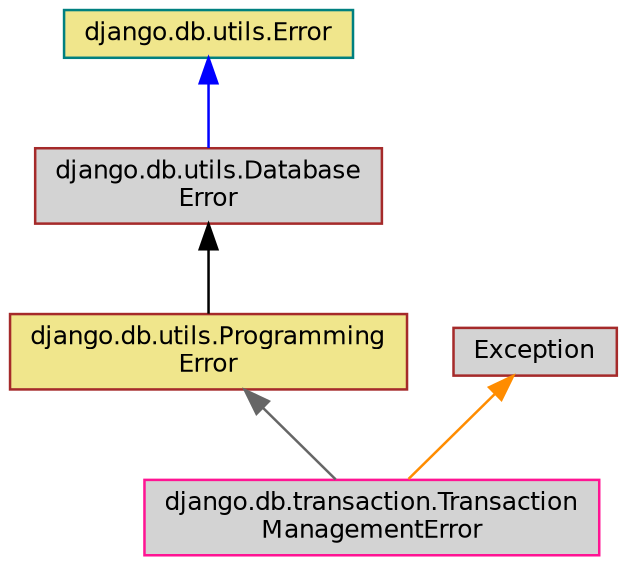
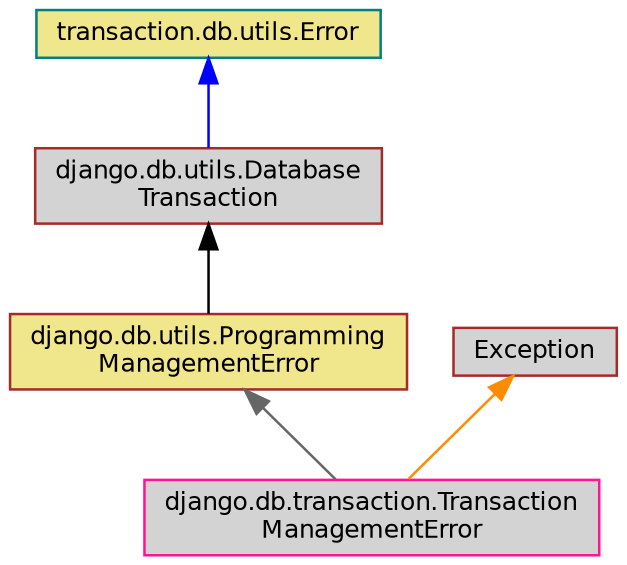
  digraph {
    node [color=brown fillcolor=lightgrey fontname=Helvetica fontsize=10 shape=box style=filled]
    edge [dir=back fontname=Helvetica fontsize=10 labelfontname=Helvetica labelfontsize=10 style=solid]
    n1 [color=deeppink fontcolor=black height=0.2 label="django.db.transaction.Transaction\lManagementError" width=0.4]
-   n2 [fillcolor=khaki height=0.2 label="django.db.utils.Programming\lError" width=0.4]
-   n3 [height=0.2 label="django.db.utils.Database\lError" width=0.4]
-   n4 [color=teal fillcolor=khaki height=0.2 label="django.db.utils.Error" width=0.4]
+   n2 [fillcolor=khaki height=0.2 label="django.db.utils.Programming\lManagementError" width=0.4]
+   n3 [height=0.2 label="django.db.utils.Database\lTransaction" width=0.4]
+   n4 [color=teal fillcolor=khaki height=0.2 label="transaction.db.utils.Error" width=0.4]
    n5 [height=0.2 label=Exception width=0.4]
    n2 -> n1 [color=gray40]
    n3 -> n2 [color=black]
    n4 -> n3 [color=blue]
    n5 -> n1 [color=darkorange]
  }
